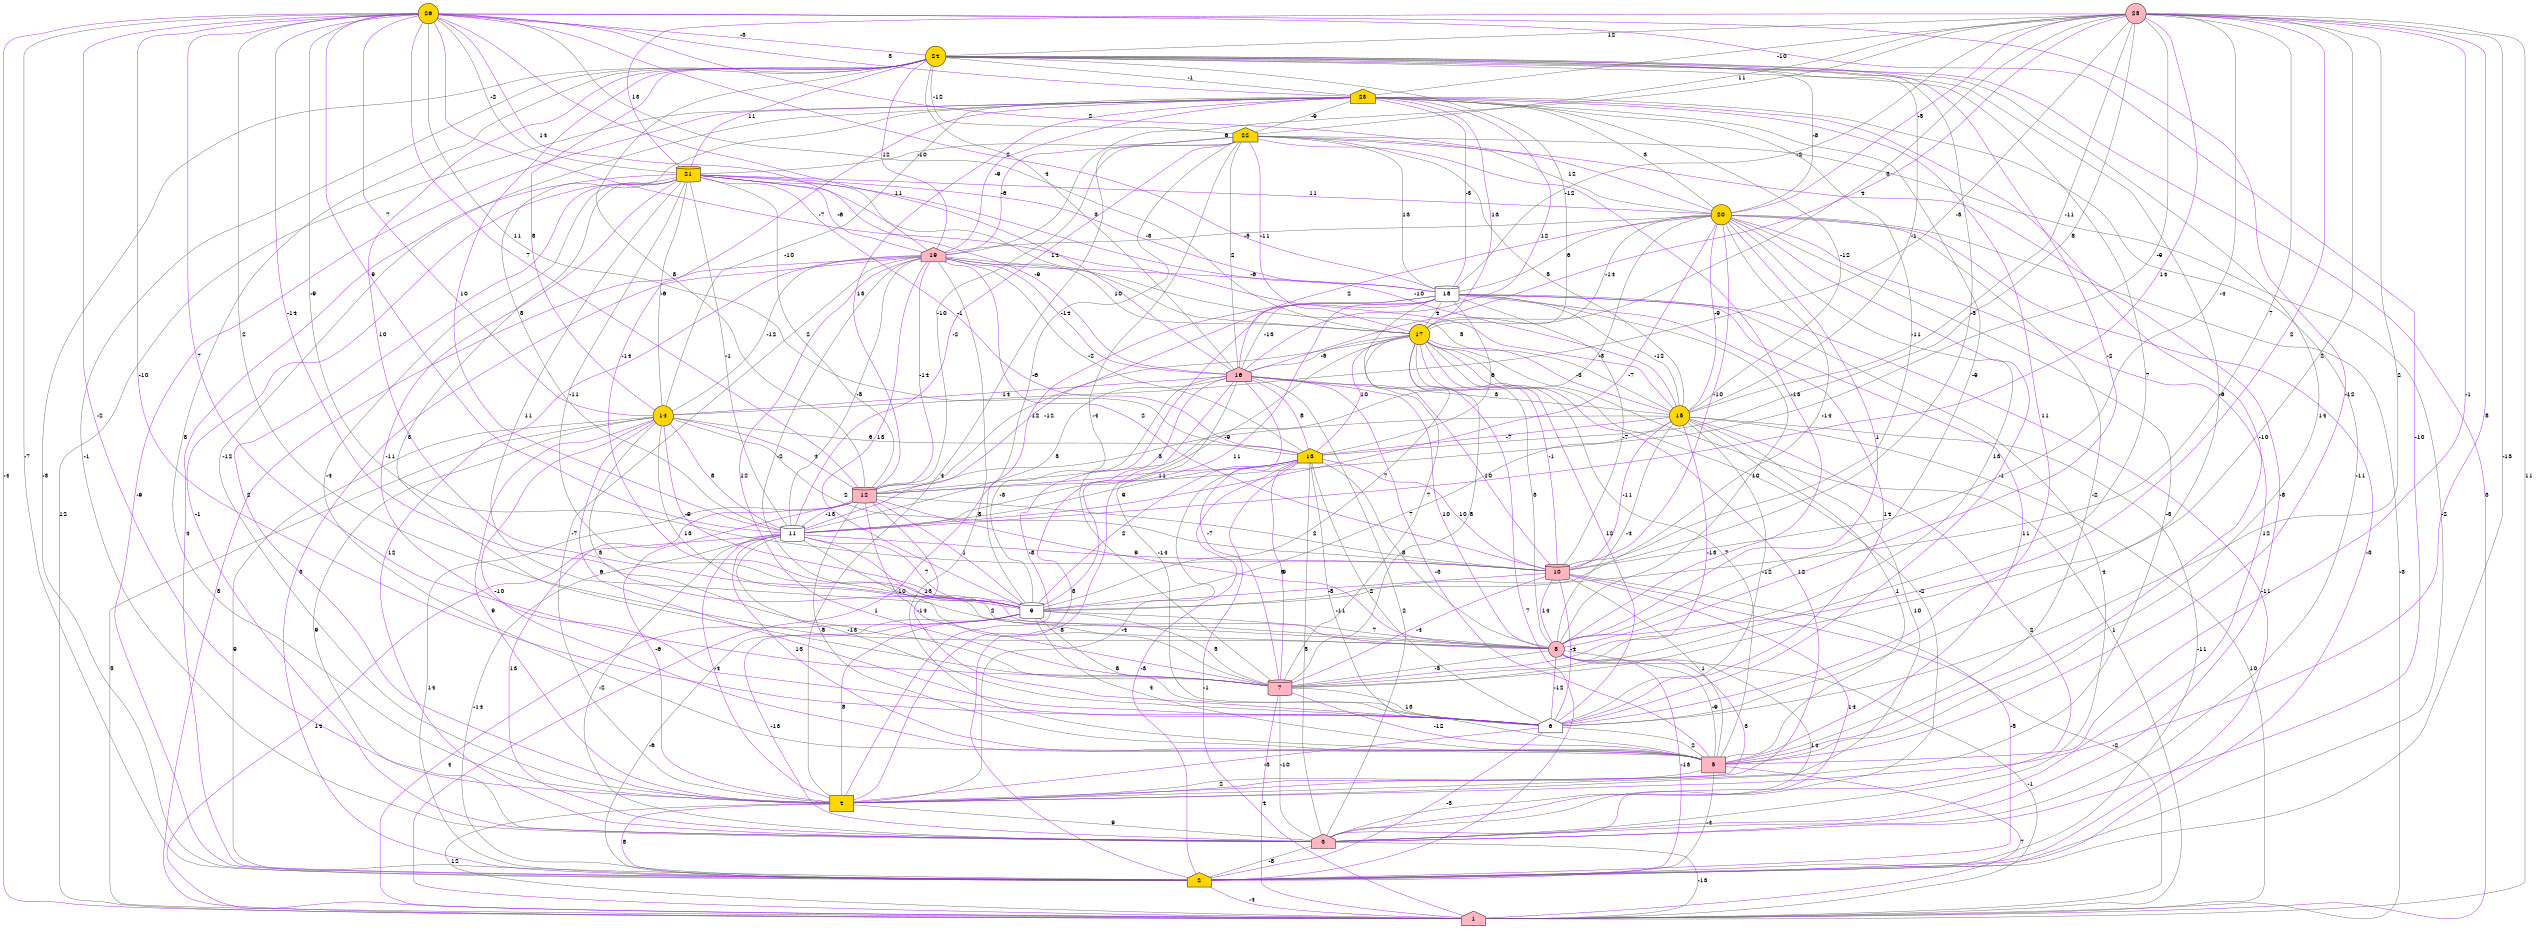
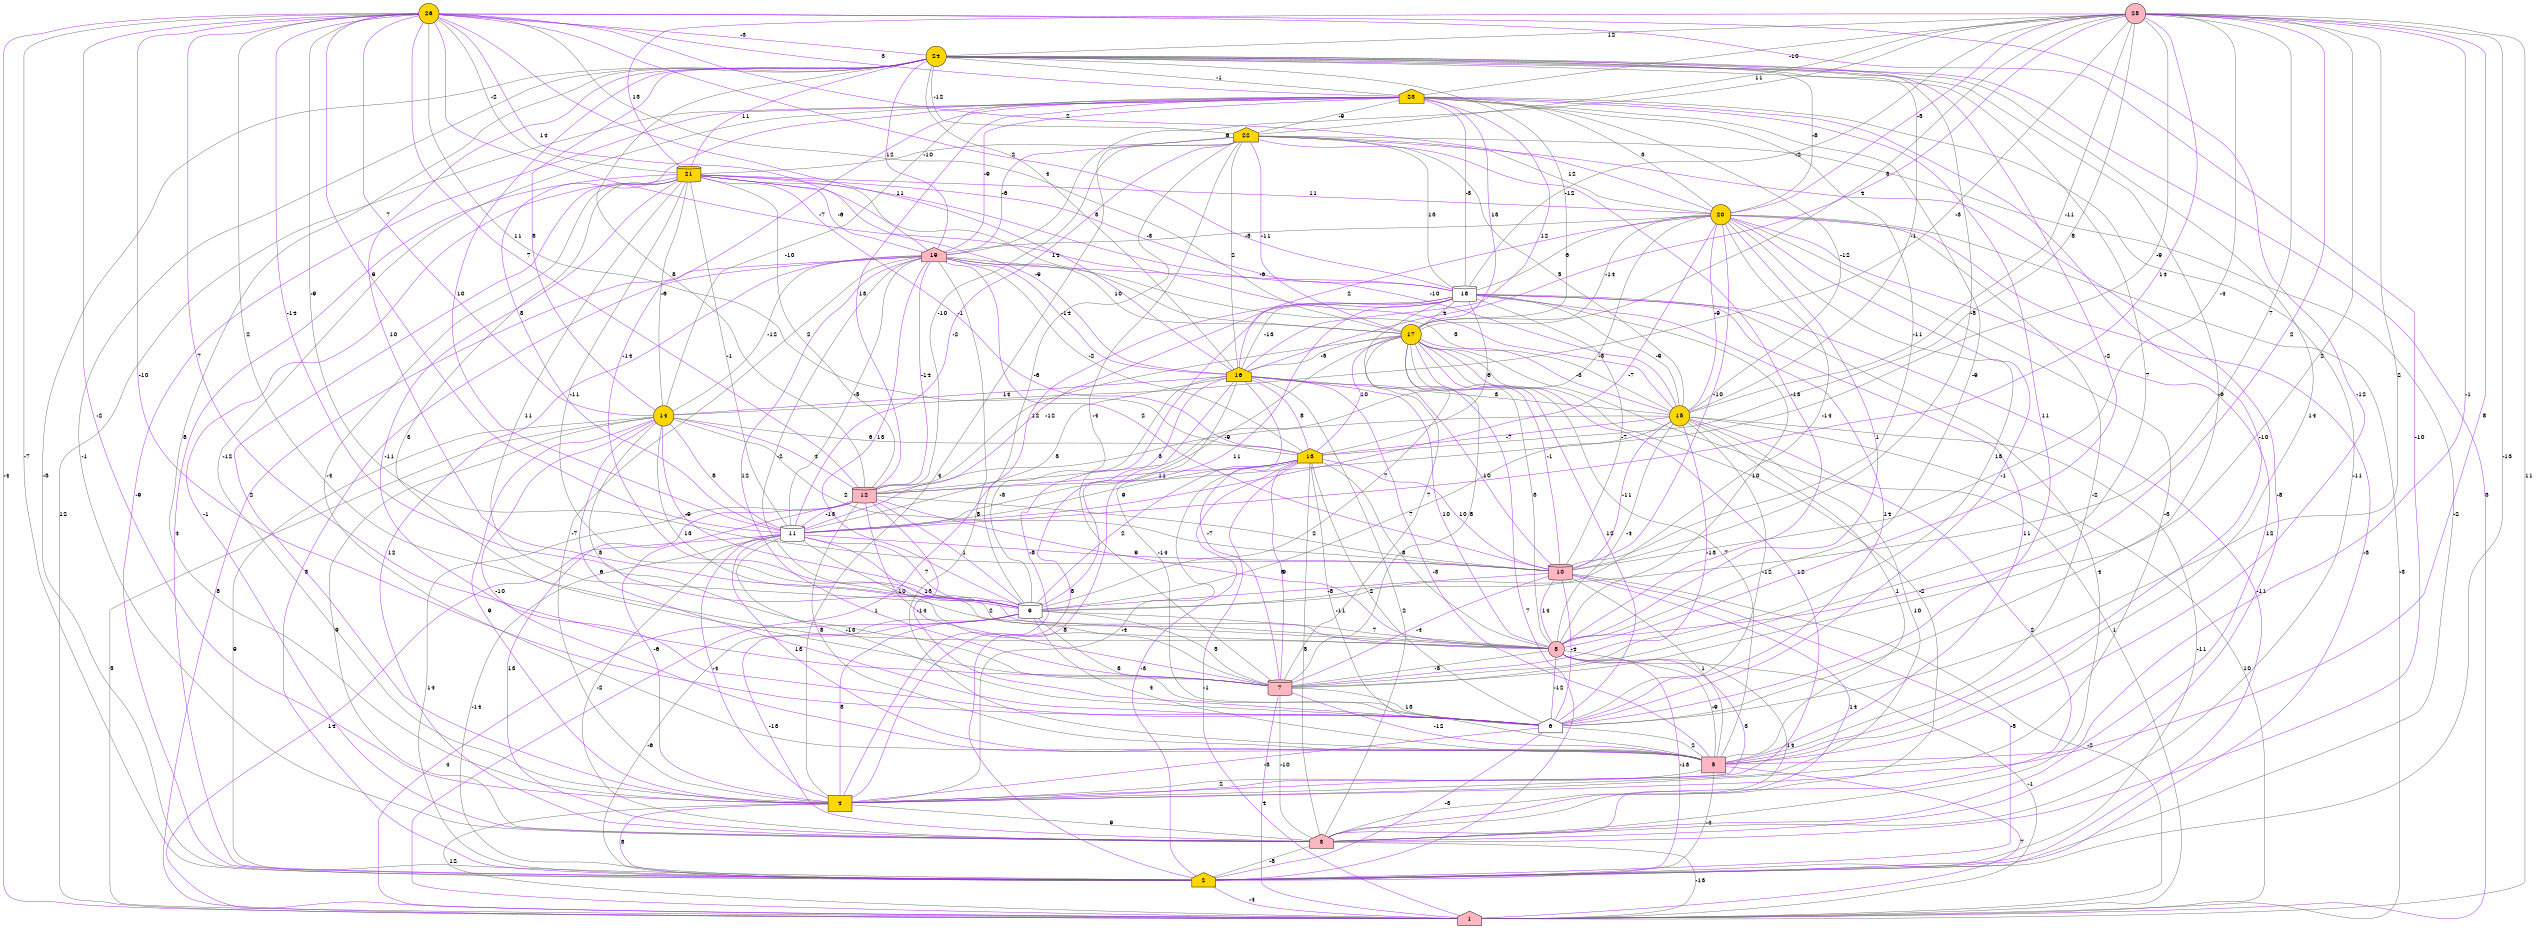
  graph {
    fontname="Helvetica,Arial,sans-serif"
    node [fillcolor=gold shape=house style=filled]
    edge [color=gray40]
    26 [shape=circle]
    1 [fillcolor=lightpink]
    2
    3 [fillcolor=lightpink]
    4 [shape=box]
    5 [fillcolor=lightpink shape=box]
    6 [fillcolor=white]
    7 [fillcolor=lightpink shape=cylinder]
    8 [fillcolor=lightpink shape=circle]
    9 [fillcolor=white shape=cylinder]
    10 [fillcolor=lightpink shape=cylinder]
    11 [fillcolor=white shape=cylinder]
    12 [fillcolor=lightpink shape=cylinder]
    13
    14 [shape=circle]
    15 [shape=circle]
-   16 [fillcolor=lightpink]
+   16
    17 [shape=circle]
    18 [fillcolor=white shape=cylinder]
    19 [fillcolor=lightpink]
    20 [shape=circle]
    21 [shape=cylinder]
    23
    24 [shape=circle]
    22
    25 [fillcolor=lightpink shape=circle]
    26 -- 1 [color=purple label=-4]
    26 -- 2 [label=-7]
    26 -- 3 [color=purple label=-10]
    26 -- 4 [color=purple label=-2]
    26 -- 5 [color=purple label=-12]
    26 -- 6 [color=purple label=-10]
    26 -- 7 [color=purple label=7]
    26 -- 8 [label=2]
    26 -- 9 [color=purple label=-14]
    26 -- 10 [label=-9]
    26 -- 11 [color=purple label=9]
    26 -- 12 [color=purple label=7]
    26 -- 13 [label=11]
    26 -- 14 [color=purple label=7]
    26 -- 15 [color=purple label=-7]
    26 -- 16 [color=purple label=11]
    26 -- 17 [label=4]
    26 -- 18 [color=purple label=2]
    26 -- 19 [color=purple label=14]
    26 -- 20 [color=purple label=2]
    26 -- 21 [label=-2]
    26 -- 23 [color=purple label=3]
    26 -- 24 [color=purple label=-3]
    2 -- 1 [color=purple label=-4]
    3 -- 1 [label=-13]
    3 -- 2 [label=-8]
    4 -- 1 [label=12]
    4 -- 2 [color=purple label=8]
    4 -- 3 [label=9]
    5 -- 1 [color=purple label=7]
    5 -- 2 [label=-4]
    5 -- 4 [label=2]
    6 -- 2 [color=purple label=-3]
    6 -- 4 [color=purple label=-3]
    6 -- 5 [label=2]
    7 -- 1 [color=purple label=4]
    7 -- 3 [label=-10]
    7 -- 5 [color=purple label=-12]
    7 -- 6 [label=13]
    8 -- 1 [label=-1]
    8 -- 2 [color=purple label=-13]
    8 -- 3 [label=14]
    8 -- 4 [color=purple label=3]
    8 -- 5 [label=-9]
    8 -- 6 [color=purple label=-12]
    8 -- 7 [label=-5]
    9 -- 1 [color=purple label=4]
    9 -- 2 [label=-6]
    9 -- 3 [color=purple label=-13]
    9 -- 4 [color=purple label=8]
    9 -- 5 [label=4]
    9 -- 6 [label=8]
    9 -- 7 [label=5]
    9 -- 8 [label=7]
    10 -- 1 [label=-2]
    10 -- 2 [color=purple label=-5]
    10 -- 3 [color=purple label=14]
    10 -- 5 [label=1]
    10 -- 6 [color=purple label=-4]
    10 -- 7 [color=purple label=-4]
    10 -- 8 [color=purple label=14]
    10 -- 9 [color=purple label=-8]
    11 -- 1 [color=purple label=14]
    11 -- 2 [label=-14]
    11 -- 3 [label=-2]
    11 -- 4 [color=purple label=-4]
    11 -- 5 [color=purple label=13]
    11 -- 6 [label=-13]
    11 -- 7 [label=2]
    11 -- 8 [color=purple label=13]
    11 -- 9 [color=purple label=7]
    11 -- 10 [color=purple label=9]
    12 -- 2 [label=14]
    12 -- 3 [color=purple label=13]
    12 -- 4 [color=purple label=-6]
    12 -- 5 [label=8]
    12 -- 6 [color=purple label=-14]
    12 -- 7 [color=purple label=10]
    12 -- 8 [color=purple label=6]
    12 -- 9 [color=purple label=1]
    12 -- 10 [label=2]
    12 -- 11 [color=purple label=-13]
    13 -- 1 [color=purple label=-1]
    13 -- 2 [color=purple label=-3]
    13 -- 3 [label=5]
    13 -- 4 [label=-4]
    13 -- 5 [label=-11]
    13 -- 6 [label=2]
    13 -- 7 [color=purple label=9]
    13 -- 8 [label=8]
    13 -- 9 [color=purple label=2]
    13 -- 10 [color=purple label=10]
    13 -- 11 [label=9]
    13 -- 12 [color=purple label=11]
    14 -- 1 [label=5]
    14 -- 2 [label=9]
    14 -- 3 [label=9]
    14 -- 4 [color=purple label=9]
    14 -- 5 [color=purple label=-10]
    14 -- 6 [color=purple label=6]
    14 -- 7 [label=3]
    14 -- 8 [label=13]
    14 -- 9 [color=purple label=-9]
    14 -- 10 [label=2]
    14 -- 11 [color=purple label=8]
    14 -- 12 [color=purple label=4]
    14 -- 13 [label=6]
    15 -- 1 [label=10]
    15 -- 2 [label=-11]
    15 -- 3 [color=purple label=2]
    15 -- 4 [label=10]
    15 -- 5 [label=1]
    15 -- 6 [label=-12]
    15 -- 7 [color=purple label=-13]
    15 -- 8 [label=-4]
    15 -- 9 [label=7]
    15 -- 10 [color=purple label=-11]
    15 -- 12 [label=5]
    15 -- 13 [color=purple label=-7]
    16 -- 2 [color=purple label=8]
    16 -- 3 [label=2]
    16 -- 4 [color=purple label=8]
    16 -- 5 [color=purple label=-3]
    16 -- 6 [label=-14]
    16 -- 7 [color=purple label=-7]
    16 -- 8 [color=purple label=10]
    16 -- 9 [label=-3]
    16 -- 10 [color=purple label=10]
    16 -- 11 [label=5]
    16 -- 13 [color=purple label=8]
    16 -- 14 [color=purple label=14]
    16 -- 15 [label=3]
    17 -- 1 [label=1]
    17 -- 2 [color=purple label=7]
    17 -- 3 [label=-2]
    17 -- 4 [color=purple label=12]
    17 -- 5 [label=7]
    17 -- 6 [color=purple label=12]
    17 -- 7 [label=8]
    17 -- 8 [label=3]
    17 -- 9 [label=7]
    17 -- 10 [color=purple label=-1]
    17 -- 11 [label=-9]
    17 -- 12 [label=12]
    17 -- 13 [color=purple label=10]
    17 -- 15 [color=purple label=-3]
    17 -- 16 [label=-5]
    18 -- 1 [color=purple label=1]
    18 -- 2 [color=purple label=-11]
    18 -- 3 [label=4]
    18 -- 4 [color=purple label=-8]
    18 -- 5 [color=purple label=11]
    18 -- 6 [color=purple label=14]
    18 -- 7 [label=7]
    18 -- 8 [label=10]
    18 -- 9 [color=purple label=11]
    18 -- 10 [label=-7]
    18 -- 11 [color=purple label=-12]
    18 -- 13 [label=6]
-   18 -- 15 [label=-12]
+   18 -- 15 [label=-9]
    18 -- 16 [label=-13]
    18 -- 17 [label=4]
    19 -- 1 [color=purple label=8]
    19 -- 2 [color=purple label=3]
    19 -- 3 [color=purple label=12]
    19 -- 4 [label=-7]
    19 -- 5 [label=8]
    19 -- 7 [color=purple label=12]
    19 -- 8 [label=-2]
    19 -- 9 [color=purple label=13]
    19 -- 10 [color=purple label=2]
    19 -- 11 [label=-5]
    19 -- 12 [color=purple label=-14]
    19 -- 13 [label=-2]
    19 -- 14 [label=-12]
    19 -- 15 [label=5]
    19 -- 16 [color=purple label=-14]
    19 -- 17 [label=10]
    19 -- 18 [color=purple label=-6]
    20 -- 1 [label=-3]
    20 -- 2 [color=purple label=-3]
    20 -- 3 [color=purple label=12]
    20 -- 4 [label=-3]
    20 -- 5 [label=-2]
    20 -- 6 [color=purple label=-1]
    20 -- 7 [label=13]
    20 -- 8 [color=purple label=1]
    20 -- 9 [label=-14]
    20 -- 10 [color=purple label=-10]
    20 -- 11 [color=purple label=-7]
    20 -- 12 [label=-3]
    20 -- 15 [color=purple label=-9]
    20 -- 16 [color=purple label=2]
    20 -- 17 [label=-14]
    20 -- 18 [label=6]
    20 -- 19 [label=-5]
    21 -- 2 [color=purple label=4]
    21 -- 3 [color=purple label=-1]
    21 -- 4 [color=purple label=2]
    21 -- 5 [label=-4]
    21 -- 6 [color=purple label=-11]
    21 -- 7 [label=3]
    21 -- 8 [label=11]
    21 -- 9 [label=-11]
    21 -- 11 [label=-1]
    21 -- 12 [label=2]
    21 -- 13 [color=purple label=-1]
    21 -- 14 [label=-6]
    21 -- 15 [color=purple label=-10]
    21 -- 16 [color=purple label=-9]
    21 -- 17 [label=14]
    21 -- 18 [color=purple label=-3]
    21 -- 19 [color=purple label=-6]
    21 -- 20 [color=purple label=11]
    23 -- 1 [label=12]
    23 -- 2 [color=purple label=-9]
    23 -- 3 [label=-11]
    23 -- 4 [label=-12]
    23 -- 5 [color=purple label=-10]
    23 -- 6 [color=purple label=11]
    23 -- 8 [label=-9]
    23 -- 9 [color=purple label=-14]
    23 -- 10 [label=-11]
-   23 -- 11 [label=8]
+   23 -- 11 [color=purple label=8]
    23 -- 12 [color=purple label=13]
    23 -- 14 [label=-10]
    23 -- 15 [label=-12]
    23 -- 16 [color=purple label=12]
    23 -- 17 [color=purple label=13]
    23 -- 18 [color=purple label=-3]
    23 -- 19 [color=purple label=-9]
    23 -- 20 [label=3]
    23 -- 22 [label=-9]
    24 -- 1 [color=purple label=3]
    24 -- 2 [label=-3]
    24 -- 3 [label=-1]
    24 -- 4 [label=8]
    24 -- 5 [label=14]
    24 -- 6 [label=-6]
    24 -- 7 [label=7]
    24 -- 8 [color=purple label=-2]
    24 -- 9 [color=purple label=10]
    24 -- 10 [label=-5]
    24 -- 11 [color=purple label=10]
    24 -- 12 [label=8]
    24 -- 14 [color=purple label=8]
    24 -- 15 [label=-1]
    24 -- 16 [label=3]
    24 -- 17 [label=-12]
    24 -- 19 [color=purple label=12]
    24 -- 20 [label=-8]
    24 -- 21 [color=purple label=11]
    24 -- 23 [label=-1]
    24 -- 22 [label=-12]
    22 -- 2 [label=-2]
    22 -- 3 [color=purple label=-8]
    22 -- 4 [label=4]
    22 -- 7 [label=-4]
    22 -- 8 [color=purple label=-13]
    22 -- 9 [label=-6]
    22 -- 11 [color=purple label=-2]
    22 -- 12 [label=-10]
    22 -- 15 [label=5]
    22 -- 16 [label=2]
    22 -- 17 [color=purple label=-11]
    22 -- 18 [label=13]
    22 -- 19 [color=purple label=-6]
    22 -- 20 [label=12]
    22 -- 21 [label=-10]
    25 -- 1 [label=11]
    25 -- 2 [label=-13]
    25 -- 4 [color=purple label=8]
    25 -- 5 [color=purple label=-1]
    25 -- 6 [label=2]
    25 -- 7 [label=2]
    25 -- 8 [color=purple label=2]
    25 -- 9 [label=7]
    25 -- 10 [label=-4]
    25 -- 11 [color=purple label=14]
    25 -- 12 [label=-9]
    25 -- 13 [label=8]
    25 -- 14 [label=-3]
    25 -- 15 [label=-11]
    25 -- 16 [color=purple label=4]
    25 -- 17 [label=3]
    25 -- 18 [label=-2]
    25 -- 19 [label=6]
    25 -- 20 [color=purple label=-5]
    25 -- 21 [color=purple label=13]
    25 -- 23 [label=-10]
    25 -- 24 [label=12]
    25 -- 22 [label=11]
  }
